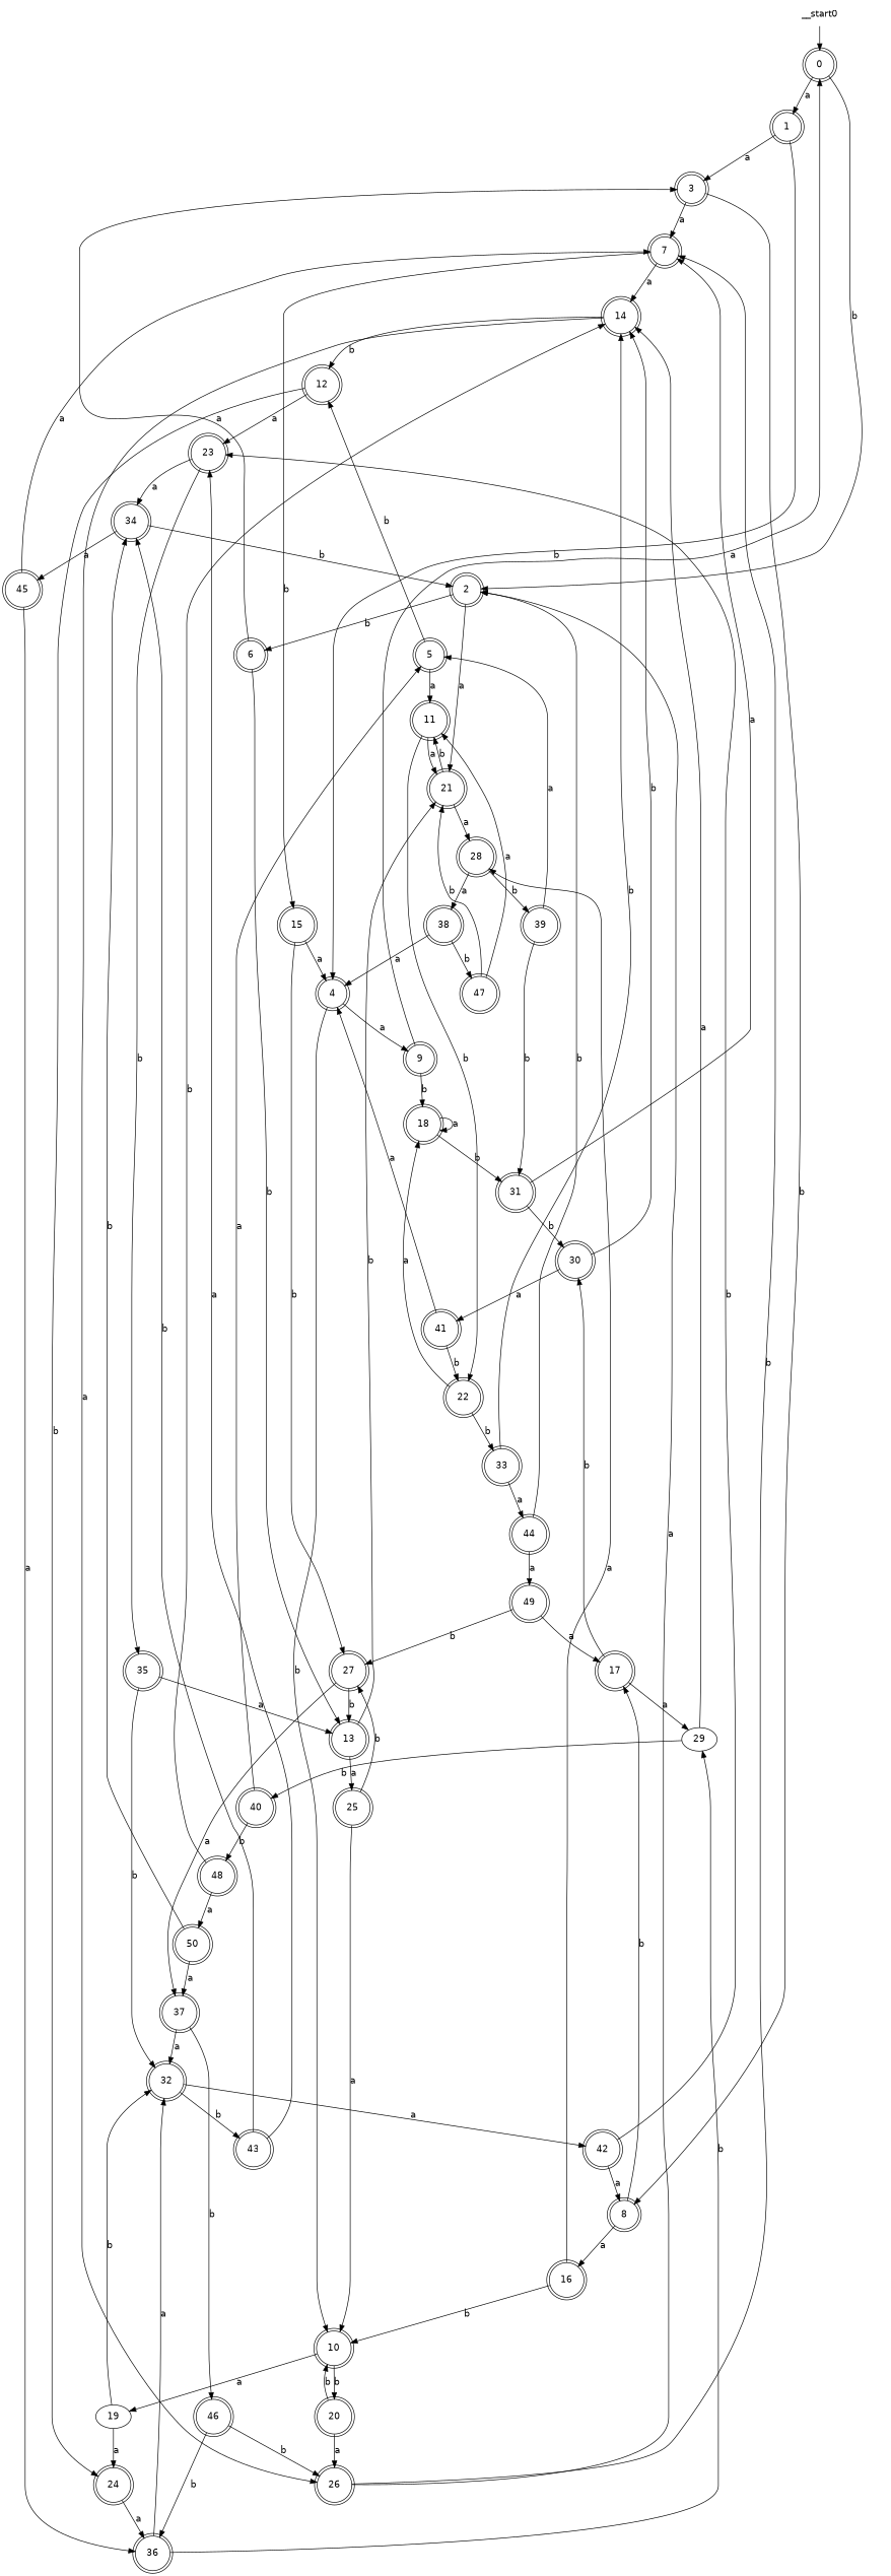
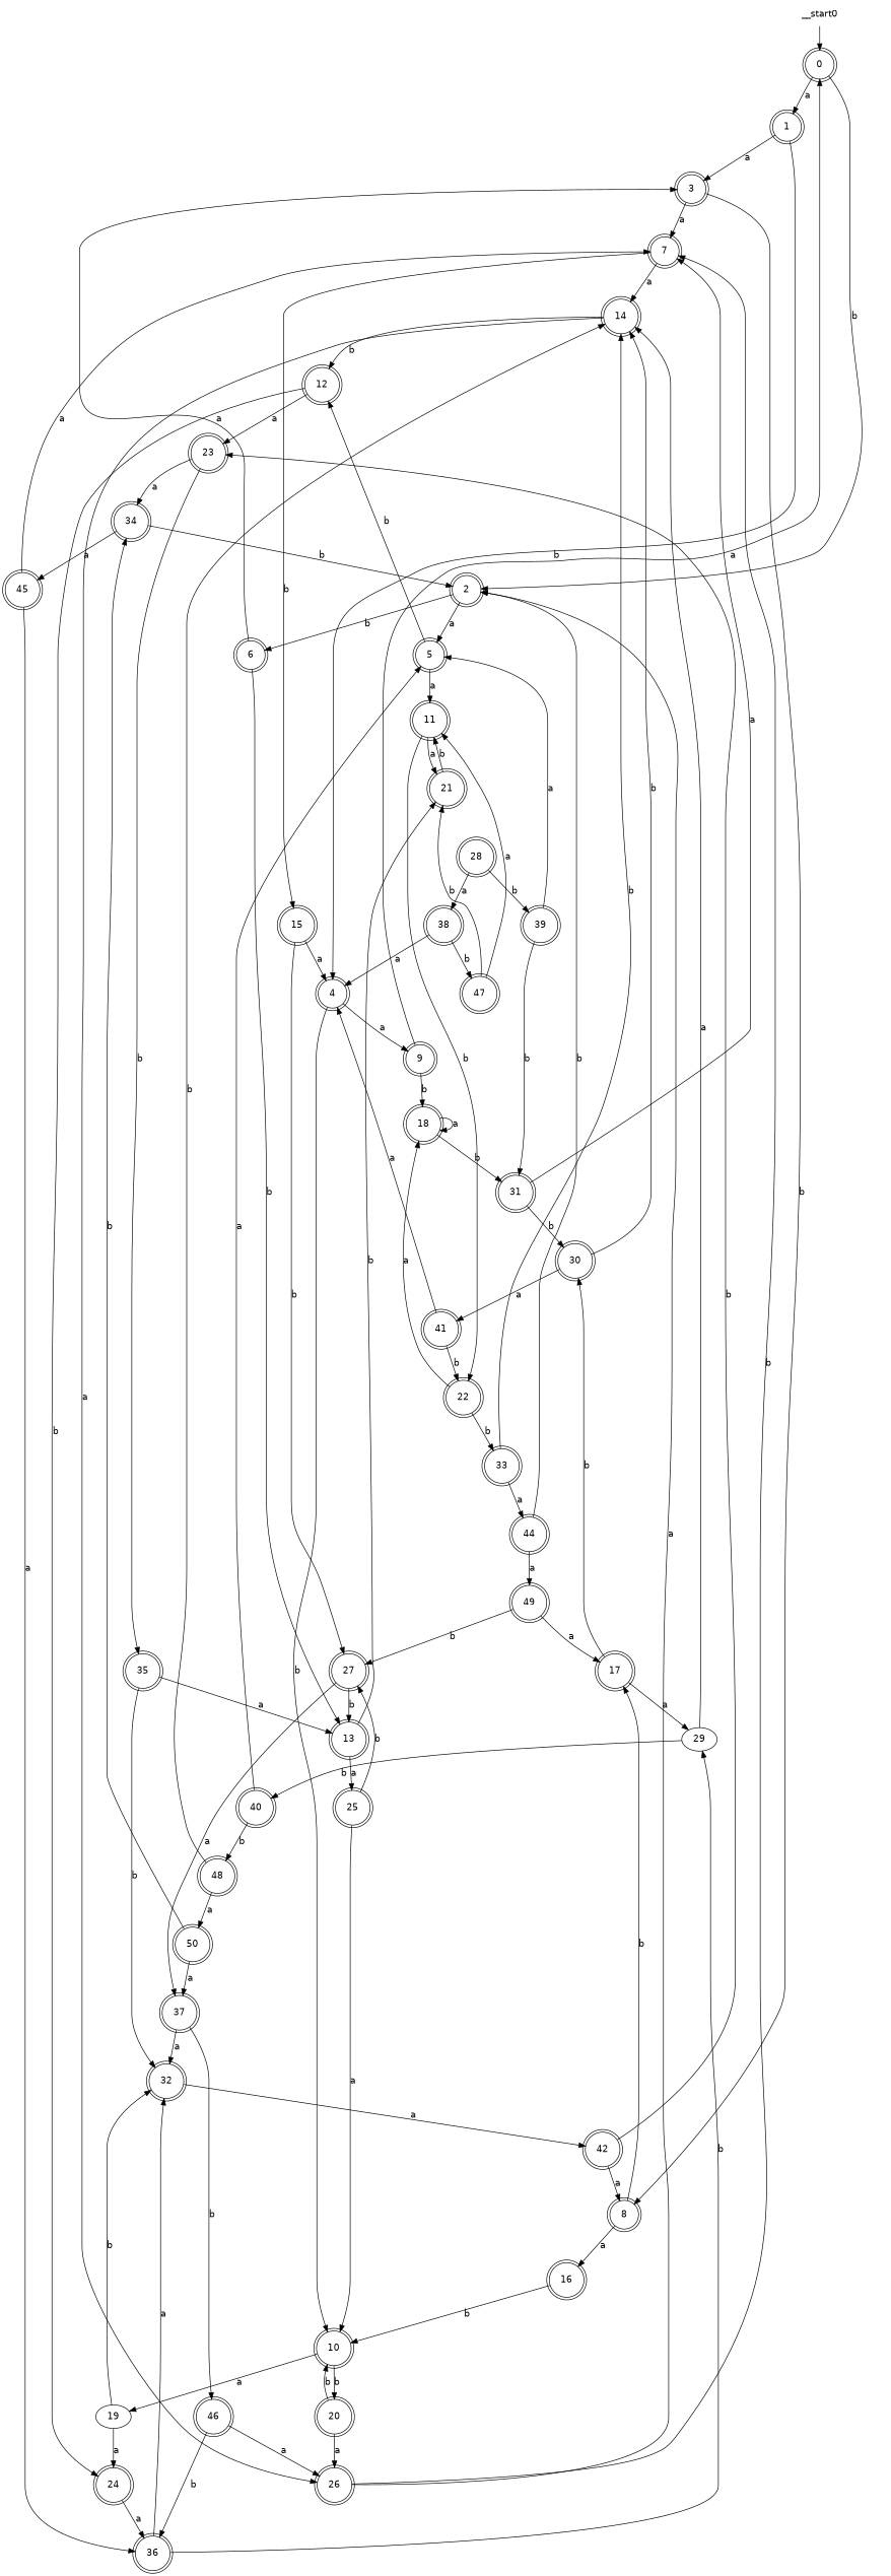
  digraph {
    fontname="DejaVu Sans"
    node [fontname="DejaVu Sans" shape=doublecircle]
    edge [fontname="DejaVu Sans"]
    __start0 [shape=none]
    0
    1
    2
    3
    4
    5
    6
    7
    8
    9
    10
    11
    12
    13
    14
    15
    16
    17
    18
    19 [shape=""]
    20
    21
    22
    23
    24
    25
    26
    27
    28
    29 [shape=""]
    30
    31
    32
    33
    34
    35
    36
    37
    38
    39
    40
    41
    42
-   43
    44
    45
    46
    47
    48
    49
    50
    __start0 -> 0
    0 -> 1 [label=a]
    0 -> 2 [label=b]
    1 -> 3 [label=a]
    1 -> 4 [label=b]
-   2 -> 21 [label=a]
+   2 -> 5 [label=a]
    2 -> 6 [label=b]
    3 -> 7 [label=a]
    3 -> 8 [label=b]
    4 -> 9 [label=a]
    4 -> 10 [label=b]
    5 -> 11 [label=a]
    5 -> 12 [label=b]
    6 -> 3 [label=a]
    6 -> 13 [label=b]
    7 -> 14 [label=a]
    7 -> 15 [label=b]
    8 -> 16 [label=a]
    8 -> 17 [label=b]
    9 -> 0 [label=a]
    9 -> 18 [label=b]
    10 -> 19 [label=a]
    10 -> 20 [label=b]
    11 -> 21 [label=a]
    11 -> 22 [label=b]
    12 -> 23 [label=a]
    12 -> 24 [label=b]
    13 -> 21 [label=b]
    13 -> 25 [label=a]
    14 -> 12 [label=b]
    14 -> 26 [label=a]
    15 -> 4 [label=a]
    15 -> 27 [label=b]
    16 -> 10 [label=b]
-   16 -> 28 [label=a]
    17 -> 29 [label=a]
    17 -> 30 [label=b]
    18 -> 18 [label=a]
    18 -> 31 [label=b]
    19 -> 24 [label=a]
    19 -> 32 [label=b]
    20 -> 10 [label=b]
    20 -> 26 [label=a]
    21 -> 11 [label=b]
-   21 -> 28 [label=a]
    22 -> 18 [label=a]
    22 -> 33 [label=b]
    23 -> 34 [label=a]
    23 -> 35 [label=b]
    24 -> 36 [label=a]
    25 -> 10 [label=a]
    25 -> 27 [label=b]
    26 -> 2 [label=a]
    26 -> 7 [label=b]
    27 -> 13 [label=b]
    27 -> 37 [label=a]
    28 -> 38 [label=a]
    28 -> 39 [label=b]
    29 -> 14 [label=a]
    29 -> 40 [label=b]
    30 -> 14 [label=b]
    30 -> 41 [label=a]
    31 -> 7 [label=a]
    31 -> 30 [label=b]
    32 -> 42 [label=a]
-   32 -> 43 [label=b]
    33 -> 14 [label=b]
    33 -> 44 [label=a]
    34 -> 2 [label=b]
    34 -> 45 [label=a]
    35 -> 13 [label=a]
    35 -> 32 [label=b]
    36 -> 29 [label=b]
    36 -> 32 [label=a]
    37 -> 32 [label=a]
    37 -> 46 [label=b]
    38 -> 4 [label=a]
    38 -> 47 [label=b]
    39 -> 5 [label=a]
    39 -> 31 [label=b]
    40 -> 5 [label=a]
    40 -> 48 [label=b]
    41 -> 4 [label=a]
    41 -> 22 [label=b]
    42 -> 8 [label=a]
    42 -> 23 [label=b]
-   43 -> 23 [label=a]
-   43 -> 34 [label=b]
    44 -> 2 [label=b]
    44 -> 49 [label=a]
    45 -> 7 [label=a]
    45 -> 36 [label=a]
-   46 -> 26 [label=b]
+   46 -> 26 [label=a]
    46 -> 36 [label=b]
    47 -> 11 [label=a]
    47 -> 21 [label=b]
    48 -> 14 [label=b]
    48 -> 50 [label=a]
    49 -> 17 [label=a]
    49 -> 27 [label=b]
    50 -> 34 [label=b]
    50 -> 37 [label=a]
  }
